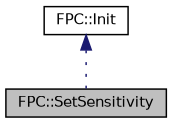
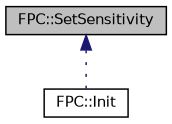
  digraph {
    rankdir=TB
    node [color=black fontname=Helvetica fontsize=10 shape=record]
    n1 [fillcolor=grey75 fontcolor=black height=0.2 label="FPC::SetSensitivity" style=filled width=0.4]
    n2 [height=0.2 label="FPC::Init" width=0.4]
-   n2 -> n1 [color=midnightblue dir=back fontname=Helvetica fontsize=10 labelfontname=Helvetica labelfontsize=10 style=dotted]
+   n1 -> n2 [color=midnightblue dir=back fontname=Helvetica fontsize=10 labelfontname=Helvetica labelfontsize=10 style=dotted]
  }
